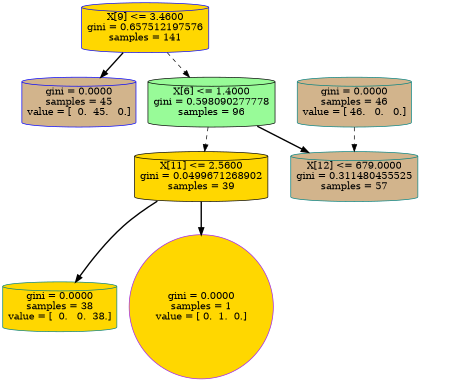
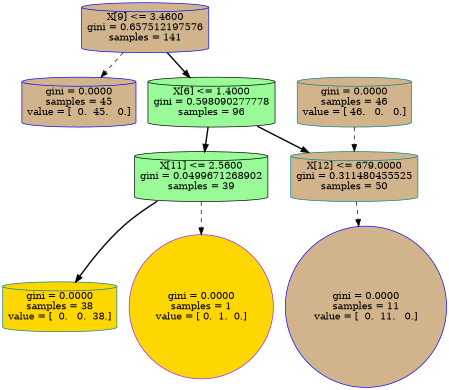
  digraph {
    node [color=blue fillcolor=tan shape=cylinder style=filled]
    edge [style=dashed]
-   n1 [fillcolor=gold label="X[9] <= 3.4600\ngini = 0.657512197576\nsamples = 141"]
+   n1 [label="X[9] <= 3.4600\ngini = 0.657512197576\nsamples = 141"]
    n2 [label="gini = 0.0000\nsamples = 45\nvalue = [  0.  45.   0.]"]
    n3 [color=black fillcolor=palegreen label="X[6] <= 1.4000\ngini = 0.598090277778\nsamples = 96"]
-   n4 [color=black fillcolor=gold label="X[11] <= 2.5600\ngini = 0.0499671268902\nsamples = 39"]
-   n5 [color=teal label="X[12] <= 679.0000\ngini = 0.311480455525\nsamples = 57"]
+   n4 [color=black fillcolor=palegreen label="X[11] <= 2.5600\ngini = 0.0499671268902\nsamples = 39"]
+   n5 [color=teal label="X[12] <= 679.0000\ngini = 0.311480455525\nsamples = 50"]
    n6 [color=teal fillcolor=gold label="gini = 0.0000\nsamples = 38\nvalue = [  0.   0.  38.]"]
    n7 [color=purple fillcolor=gold label="gini = 0.0000\nsamples = 1\nvalue = [ 0.  1.  0.]" shape=circle]
+   n8 [label="gini = 0.0000\nsamples = 11\nvalue = [  0.  11.   0.]" shape=circle]
    n9 [color=teal label="gini = 0.0000\nsamples = 46\nvalue = [ 46.   0.   0.]"]
-   n1 -> n2 [style=bold]
-   n1 -> n3
-   n3 -> n4
+   n1 -> n2
+   n1 -> n3 [style=bold]
+   n3 -> n4 [style=bold]
    n3 -> n5 [style=bold]
    n4 -> n6 [style=bold]
-   n4 -> n7 [style=bold]
+   n4 -> n7
+   n5 -> n8
    n9 -> n5
  }
